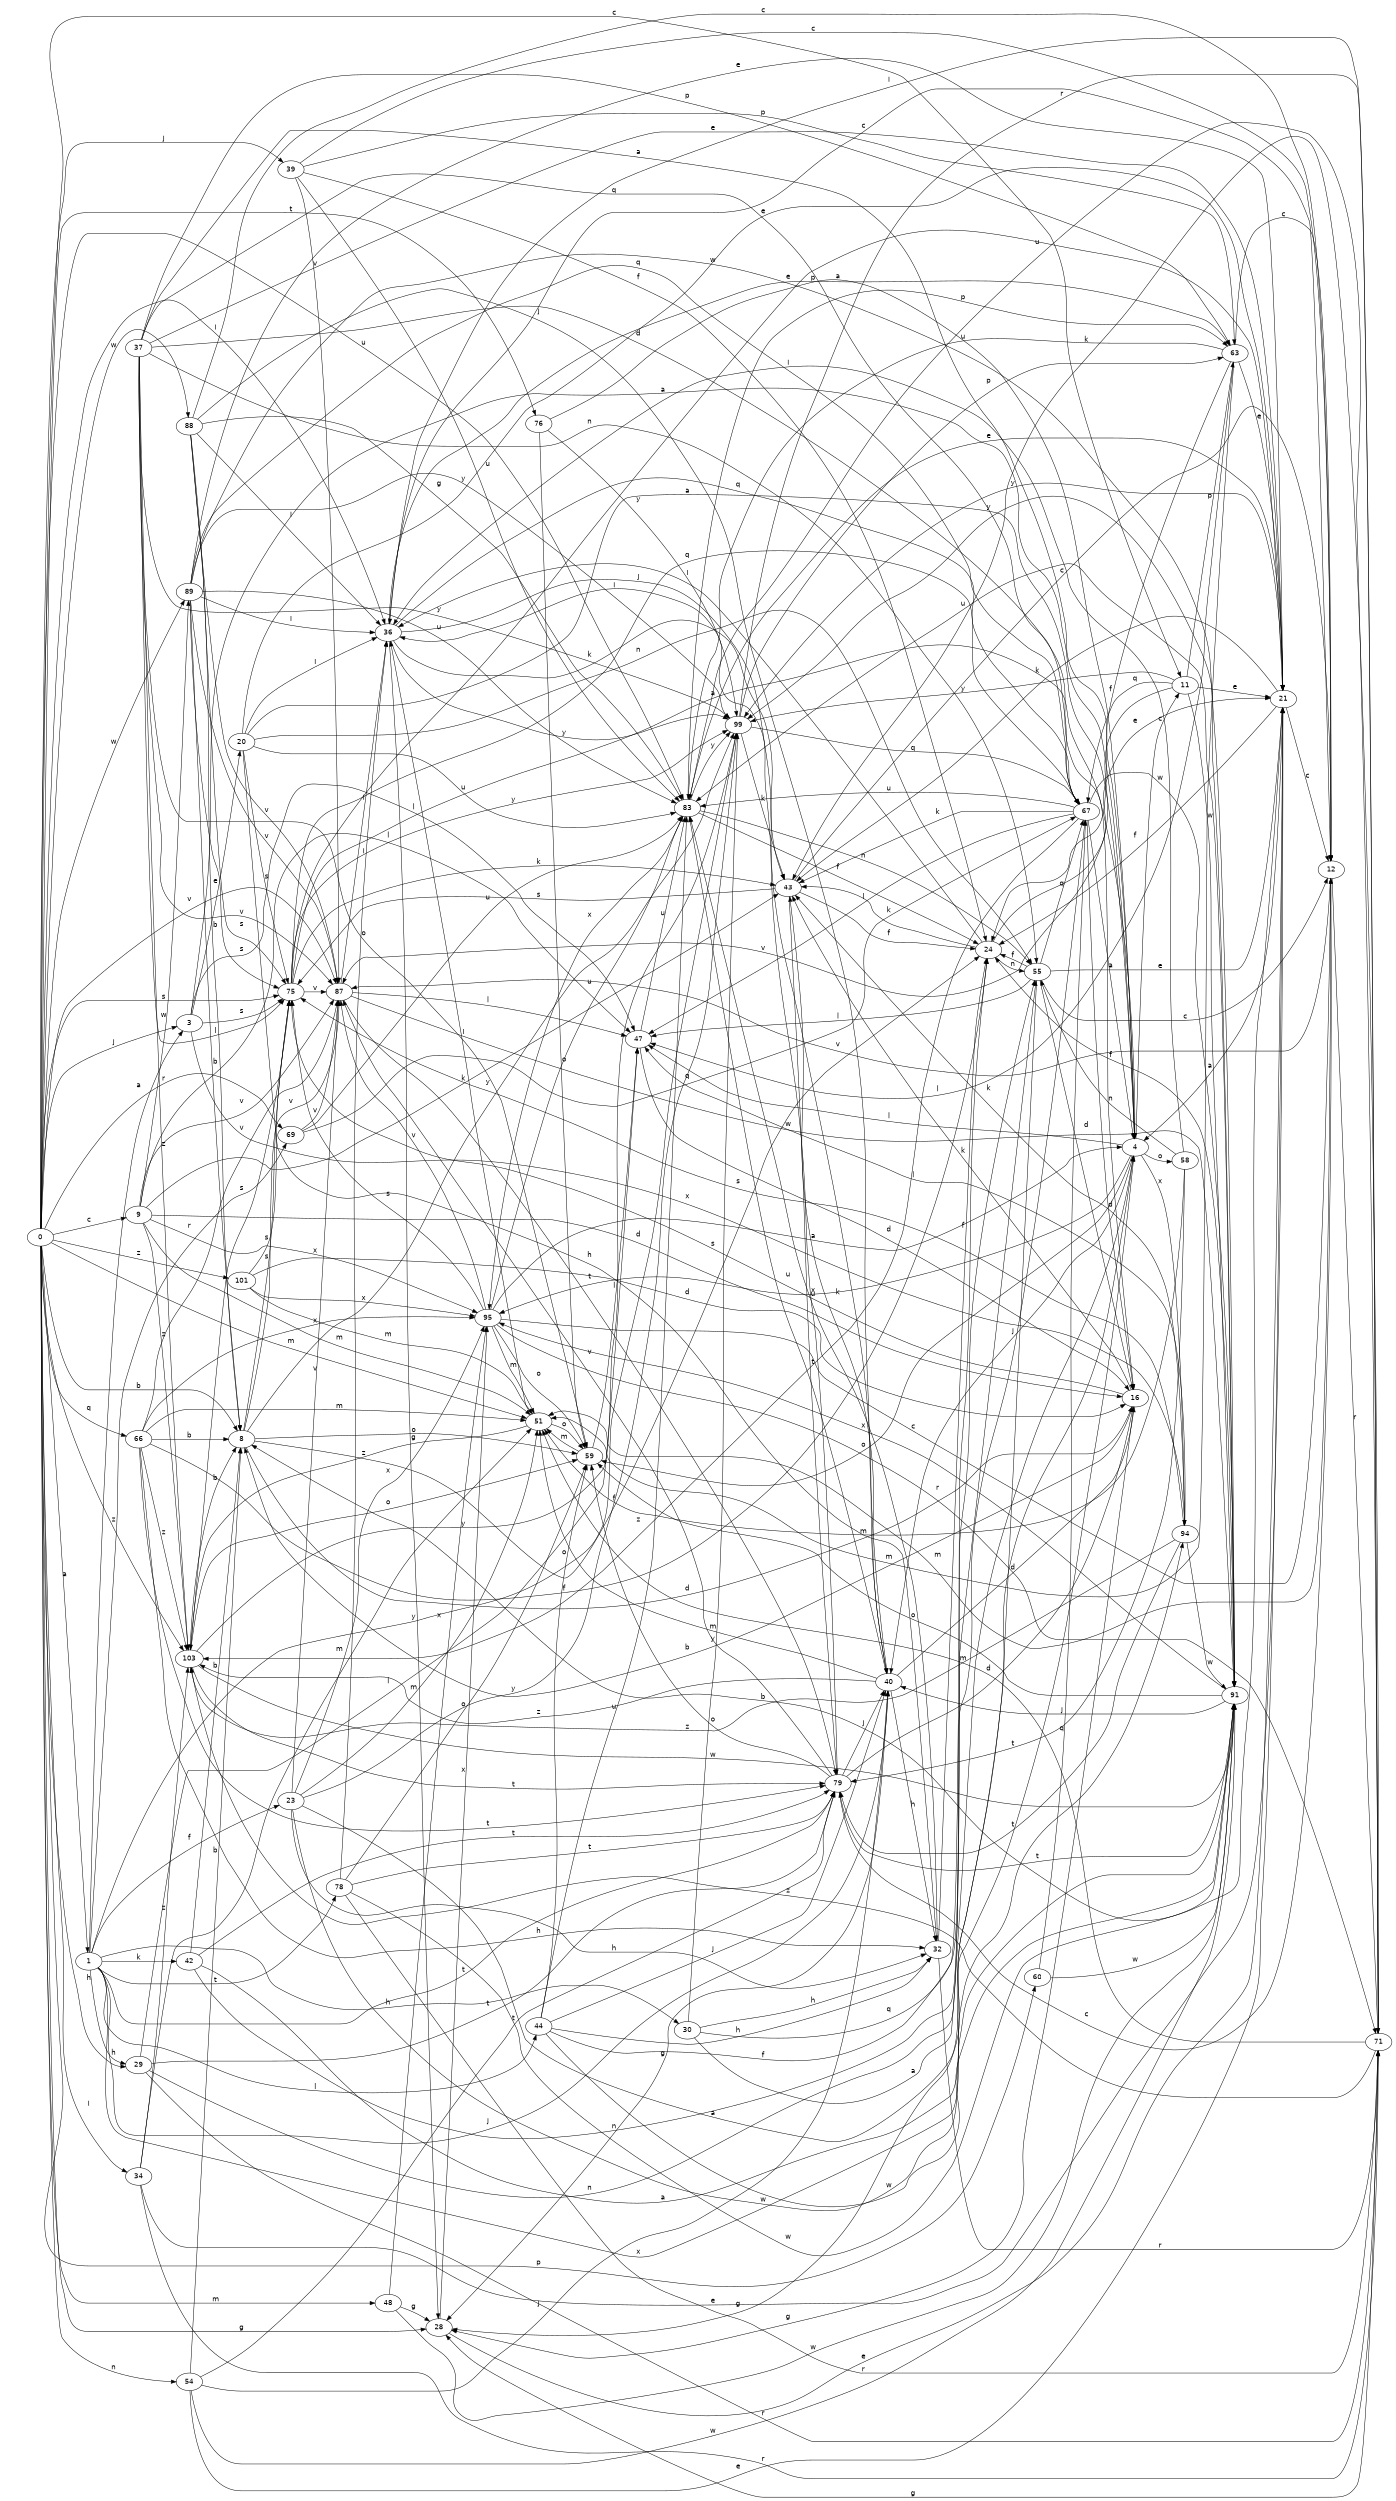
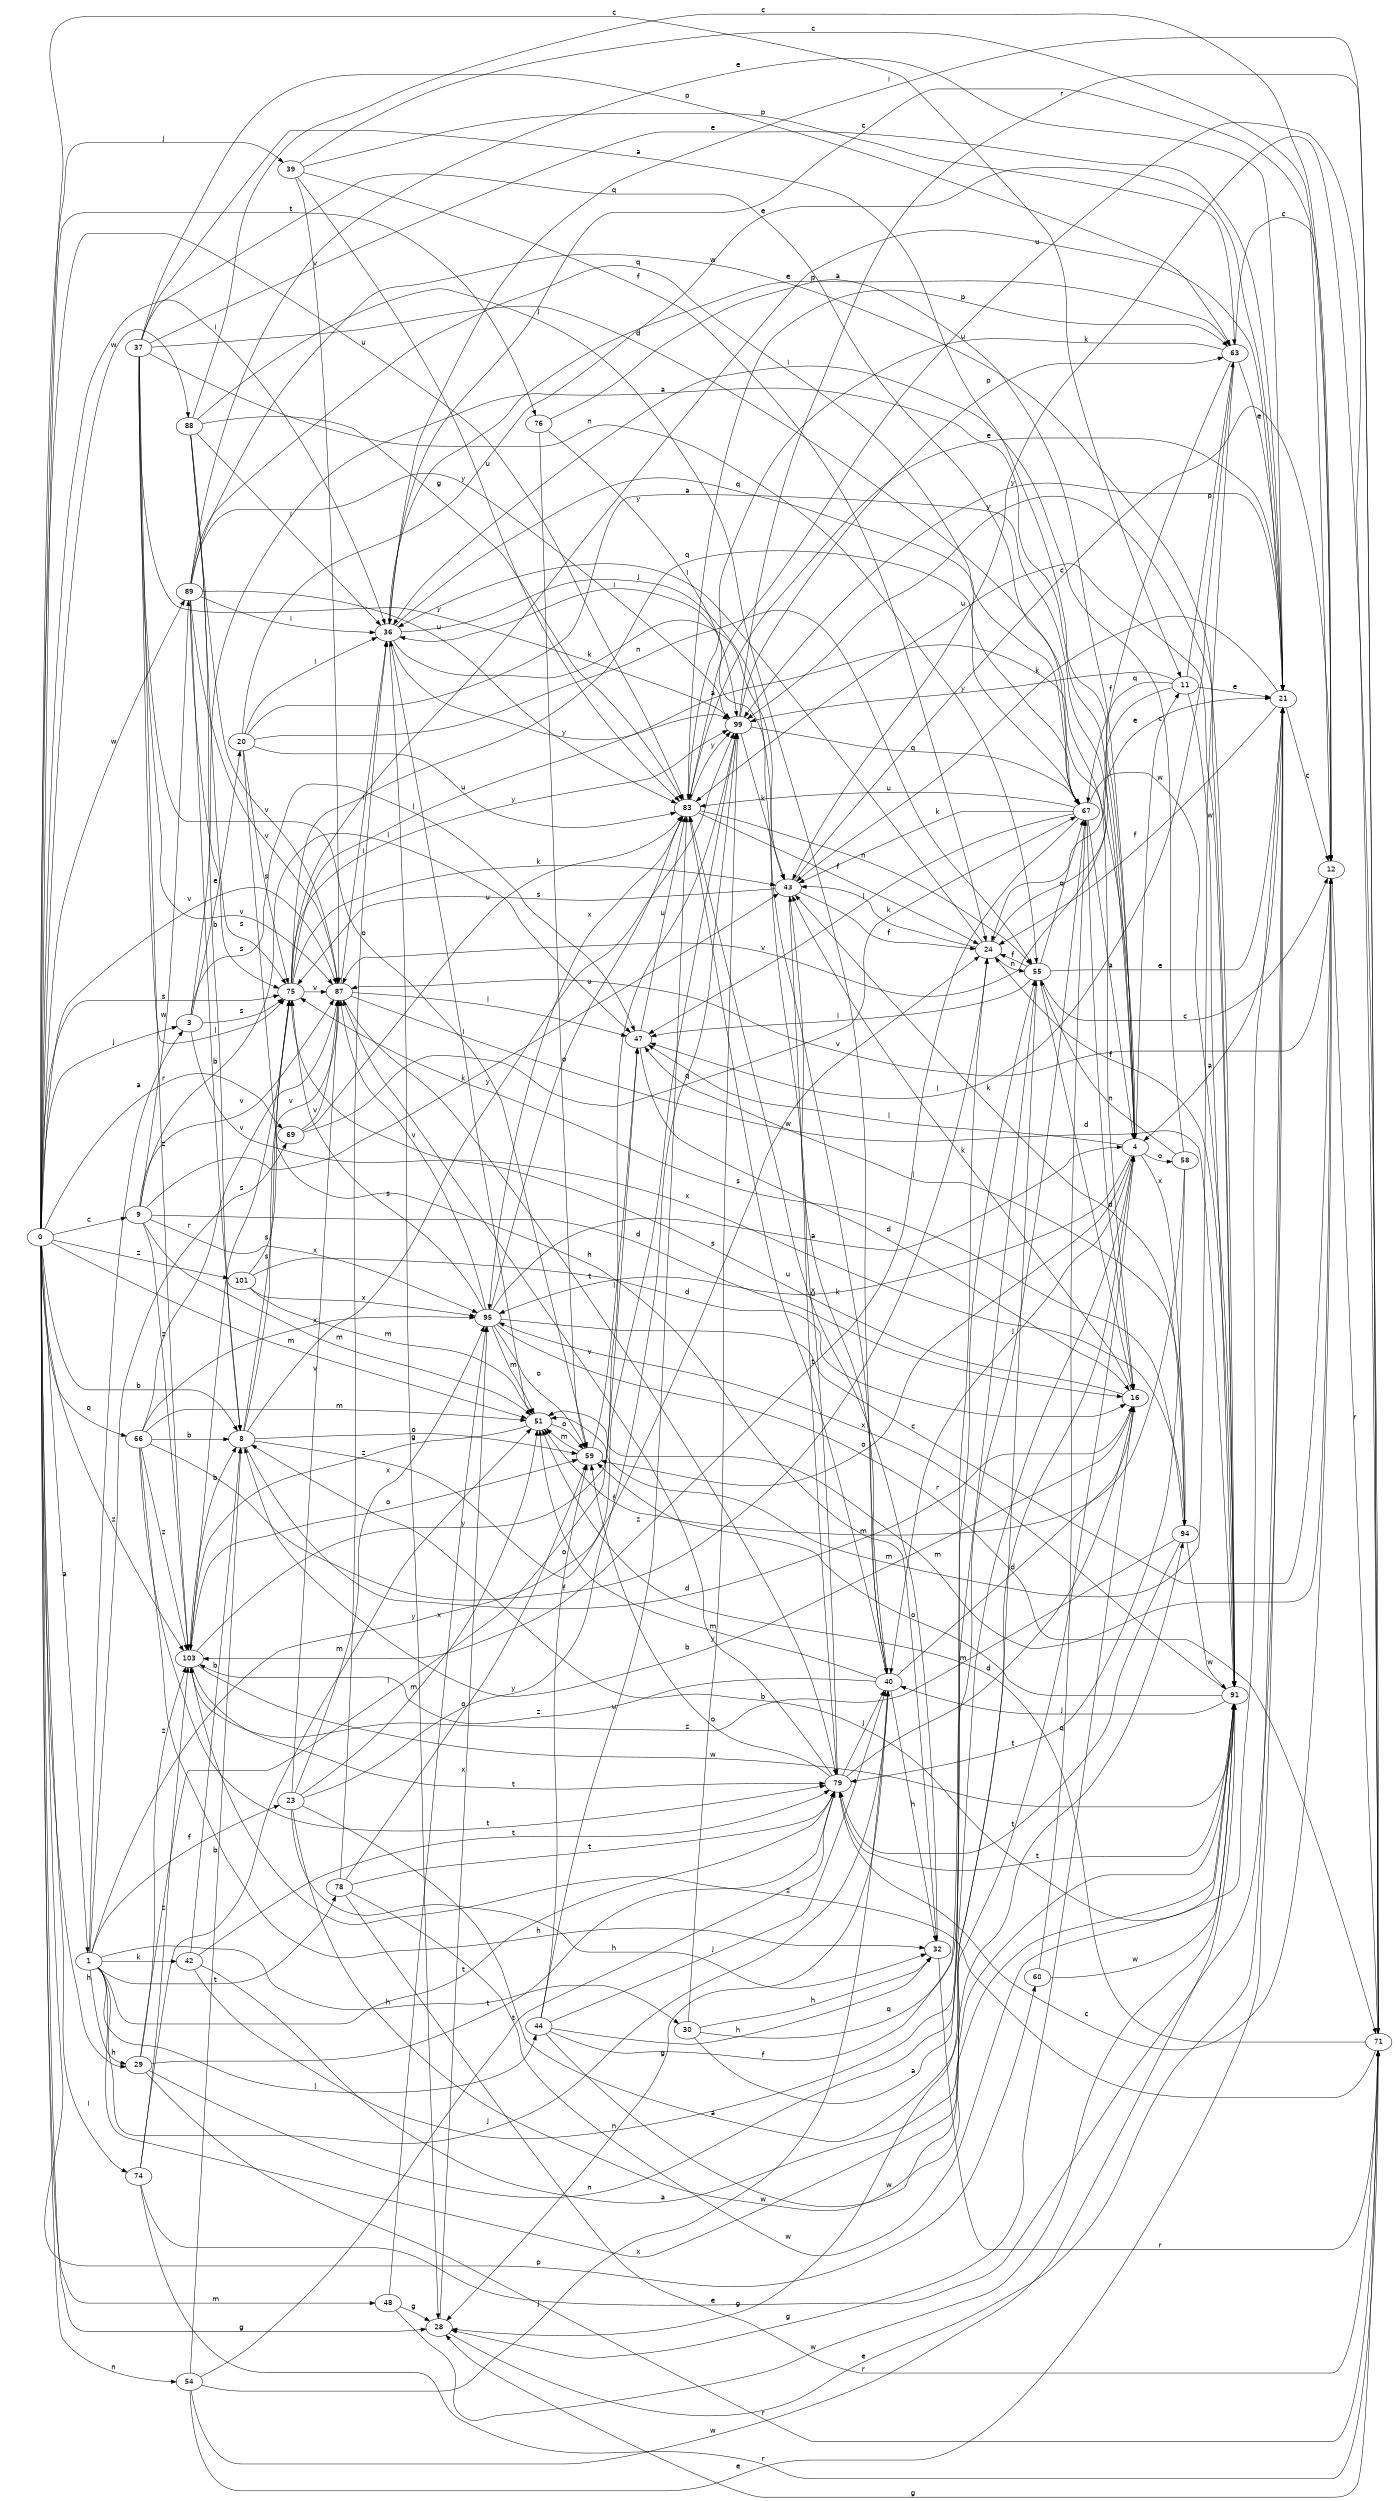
  strict digraph {
    fontname="DejaVu Sans"
    rankdir=LR
    node [fontname="DejaVu Sans"]
    edge [fontname="DejaVu Sans"]
    0
    1
    8
    9
    11
    28
    29
-   34
+   34 [label=74]
    36
    39
    48
    51
    54
    60
    66
    69
    75
    76
    83
    87
    88
    89
    101
    103
    3
    23
    30
    40
    42
    44
    78
    79
    94
    99
    59
    16
    24
    47
    95
    43
    21
    63
    67
    91
    71
    55
    12
    37
    4
    32
    20
    58
    0 -> 1 [label=a]
    0 -> 8 [label=b]
    0 -> 9 [label=c]
    0 -> 11 [label=c]
    0 -> 28 [label=g]
    0 -> 29 [label=h]
    0 -> 34 [label=i]
    0 -> 36 [label=i]
    0 -> 39 [label=j]
    0 -> 48 [label=m]
    0 -> 51 [label=m]
    0 -> 54 [label=n]
    0 -> 60 [label=p]
    0 -> 66 [label=q]
    0 -> 69 [label=r]
    0 -> 75 [label=s]
    0 -> 76 [label=t]
    0 -> 83 [label=u]
    0 -> 87 [label=v]
    0 -> 88 [label=w]
    0 -> 89 [label=w]
    0 -> 101 [label=z]
    0 -> 103 [label=z]
    0 -> 3 [label=j]
    1 -> 29 [label=h]
    1 -> 69 [label=r]
    1 -> 3 [label=a]
    1 -> 23 [label=f]
    1 -> 30 [label=h]
    1 -> 40 [label=j]
    1 -> 42 [label=k]
    1 -> 44 [label=l]
    1 -> 78 [label=t]
    1 -> 79 [label=t]
    1 -> 94 [label=x]
    1 -> 99 [label=y]
    8 -> 75 [label=s]
    8 -> 87 [label=v]
    8 -> 99 [label=y]
    8 -> 59 [label=o]
    8 -> 16 [label=d]
    8 -> 24 [label=f]
    9 -> 51 [label=m]
    9 -> 87 [label=v]
    9 -> 89 [label=w]
    9 -> 103 [label=z]
    9 -> 16 [label=d]
    9 -> 47 [label=l]
    9 -> 95 [label=x]
    9 -> 43 [label=k]
    11 -> 87 [label=v]
    11 -> 99 [label=y]
    11 -> 21 [label=e]
    11 -> 63 [label=p]
    11 -> 67 [label=q]
    11 -> 91 [label=w]
    28 -> 95 [label=x]
    28 -> 21 [label=e]
+   29 -> 103 [label=z]
    29 -> 79 [label=t]
    29 -> 47 [label=l]
    29 -> 71 [label=r]
    29 -> 55 [label=n]
    34 -> 51 [label=m]
    34 -> 103 [label=z]
    34 -> 21 [label=e]
    34 -> 71 [label=r]
    36 -> 28 [label=g]
    36 -> 40 [label=j]
    36 -> 99 [label=y]
    36 -> 43 [label=k]
    36 -> 63 [label=p]
    36 -> 67 [label=q]
    36 -> 12 [label=c]
    39 -> 83 [label=u]
    39 -> 87 [label=v]
    39 -> 24 [label=f]
    39 -> 63 [label=p]
    39 -> 12 [label=c]
    48 -> 28 [label=g]
    48 -> 95 [label=x]
    48 -> 91 [label=w]
    51 -> 36 [label=i]
    51 -> 103 [label=z]
    51 -> 59 [label=o]
    54 -> 8 [label=b]
    54 -> 40 [label=j]
    54 -> 79 [label=t]
    54 -> 21 [label=e]
    54 -> 91 [label=w]
    60 -> 67 [label=q]
    60 -> 91 [label=w]
    66 -> 8 [label=b]
    66 -> 51 [label=m]
    66 -> 87 [label=v]
    66 -> 103 [label=z]
    66 -> 79 [label=t]
    66 -> 24 [label=f]
    66 -> 95 [label=x]
    66 -> 32 [label=h]
    69 -> 83 [label=u]
    69 -> 87 [label=v]
    69 -> 67 [label=q]
    75 -> 87 [label=v]
    75 -> 99 [label=y]
    75 -> 43 [label=k]
    75 -> 21 [label=e]
    75 -> 67 [label=q]
    75 -> 4 [label=a]
    76 -> 99 [label=y]
    76 -> 59 [label=o]
    76 -> 4 [label=a]
    83 -> 99 [label=y]
    83 -> 24 [label=f]
    83 -> 95 [label=x]
    83 -> 21 [label=e]
    83 -> 63 [label=p]
    83 -> 55 [label=n]
    87 -> 36 [label=i]
    87 -> 79 [label=t]
    87 -> 47 [label=l]
    87 -> 91 [label=w]
    88 -> 8 [label=b]
    88 -> 36 [label=i]
    88 -> 75 [label=s]
    88 -> 83 [label=g]
    88 -> 87 [label=v]
    88 -> 40 [label=j]
    88 -> 12 [label=c]
    89 -> 8 [label=b]
    89 -> 36 [label=i]
    89 -> 75 [label=s]
    89 -> 83 [label=u]
    89 -> 87 [label=v]
    89 -> 99 [label=y]
    89 -> 21 [label=e]
    89 -> 67 [label=q]
    89 -> 91 [label=w]
    101 -> 51 [label=m]
    101 -> 75 [label=s]
    101 -> 16 [label=d]
    101 -> 95 [label=x]
    103 -> 8 [label=b]
    103 -> 75 [label=s]
    103 -> 79 [label=t]
    103 -> 99 [label=y]
    103 -> 59 [label=o]
    103 -> 91 [label=w]
    3 -> 75 [label=s]
    3 -> 94 [label=x]
    3 -> 47 [label=l]
    3 -> 4 [label=a]
    3 -> 20 [label=e]
    23 -> 51 [label=m]
    23 -> 87 [label=v]
    23 -> 99 [label=y]
    23 -> 95 [label=x]
    23 -> 91 [label=w]
    23 -> 4 [label=a]
    23 -> 32 [label=h]
    30 -> 99 [label=y]
    30 -> 67 [label=q]
    30 -> 4 [label=a]
    30 -> 32 [label=h]
    40 -> 28 [label=g]
    40 -> 51 [label=m]
    40 -> 83 [label=u]
    40 -> 103 [label=z]
    40 -> 16 [label=d]
    40 -> 43 [label=k]
    40 -> 32 [label=h]
    42 -> 8 [label=b]
    42 -> 79 [label=t]
    42 -> 55 [label=n]
    42 -> 4 [label=a]
    44 -> 83 [label=u]
    44 -> 40 [label=j]
    44 -> 59 [label=o]
    44 -> 24 [label=f]
    44 -> 91 [label=w]
    44 -> 32 [label=h]
    78 -> 36 [label=i]
    78 -> 79 [label=t]
    78 -> 59 [label=o]
    78 -> 91 [label=w]
    78 -> 71 [label=r]
    79 -> 36 [label=i]
    79 -> 87 [label=v]
    79 -> 40 [label=j]
    79 -> 59 [label=o]
    79 -> 16 [label=d]
    79 -> 12 [label=c]
    94 -> 75 [label=s]
    94 -> 103 [label=z]
    94 -> 79 [label=t]
    94 -> 47 [label=l]
    94 -> 43 [label=k]
    94 -> 91 [label=w]
    99 -> 43 [label=k]
    99 -> 63 [label=p]
    99 -> 67 [label=q]
    99 -> 71 [label=r]
    59 -> 51 [label=m]
    59 -> 47 [label=l]
    16 -> 8 [label=b]
    16 -> 28 [label=g]
    16 -> 75 [label=s]
    16 -> 43 [label=k]
    24 -> 36 [label=i]
    24 -> 43 [label=k]
    24 -> 21 [label=e]
    24 -> 55 [label=n]
    47 -> 83 [label=u]
    47 -> 16 [label=d]
    95 -> 51 [label=m]
    95 -> 75 [label=s]
    95 -> 83 [label=u]
    95 -> 87 [label=v]
    95 -> 59 [label=o]
    95 -> 71 [label=r]
    95 -> 12 [label=c]
    95 -> 4 [label=a]
    43 -> 75 [label=s]
    43 -> 79 [label=t]
    43 -> 24 [label=f]
    43 -> 12 [label=c]
    21 -> 8 [label=b]
    21 -> 99 [label=y]
    21 -> 24 [label=f]
    21 -> 43 [label=k]
    21 -> 12 [label=c]
    21 -> 4 [label=a]
    63 -> 51 [label=m]
    63 -> 83 [label=u]
    63 -> 24 [label=f]
    63 -> 47 [label=l]
    63 -> 21 [label=e]
    63 -> 12 [label=c]
    67 -> 83 [label=u]
    67 -> 103 [label=z]
    67 -> 16 [label=d]
    67 -> 47 [label=l]
    67 -> 43 [label=k]
    67 -> 91 [label=w]
    67 -> 4 [label=a]
    91 -> 83 [label=u]
    91 -> 40 [label=j]
    91 -> 79 [label=t]
    91 -> 99 [label=y]
    91 -> 59 [label=o]
    91 -> 24 [label=f]
    91 -> 95 [label=x]
    71 -> 28 [label=g]
    71 -> 36 [label=i]
    71 -> 51 [label=m]
    71 -> 83 [label=u]
    71 -> 103 [label=z]
    71 -> 43 [label=k]
    55 -> 28 [label=g]
    55 -> 16 [label=d]
    55 -> 24 [label=f]
    55 -> 47 [label=l]
    55 -> 21 [label=e]
    55 -> 67 [label=q]
    55 -> 12 [label=c]
    12 -> 51 [label=m]
    12 -> 87 [label=v]
    12 -> 71 [label=r]
    37 -> 75 [label=l]
    37 -> 87 [label=v]
    37 -> 103 [label=z]
    37 -> 99 [label=y]
    37 -> 59 [label=o]
    37 -> 16 [label=d]
    37 -> 21 [label=e]
    37 -> 63 [label=p]
    37 -> 67 [label=q]
    37 -> 55 [label=n]
    37 -> 4 [label=a]
    4 -> 11 [label=c]
    4 -> 40 [label=j]
    4 -> 94 [label=x]
    4 -> 59 [label=o]
    4 -> 47 [label=l]
    4 -> 95 [label=x]
    4 -> 58 [label=o]
    32 -> 83 [label=u]
-   32 -> 24 [label=f]
    32 -> 71 [label=r]
    20 -> 36 [label=i]
    20 -> 75 [label=s]
    20 -> 83 [label=u]
    20 -> 21 [label=e]
    20 -> 55 [label=n]
    20 -> 4 [label=a]
    20 -> 32 [label=h]
    58 -> 36 [label=i]
    58 -> 51 [label=m]
    58 -> 79 [label=t]
    58 -> 55 [label=n]
  }
